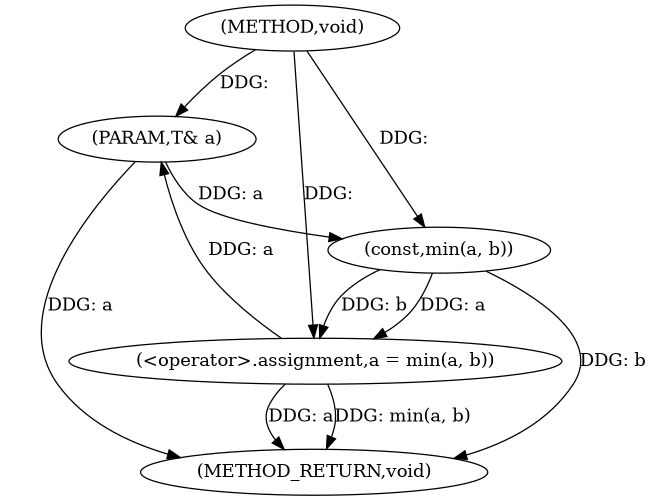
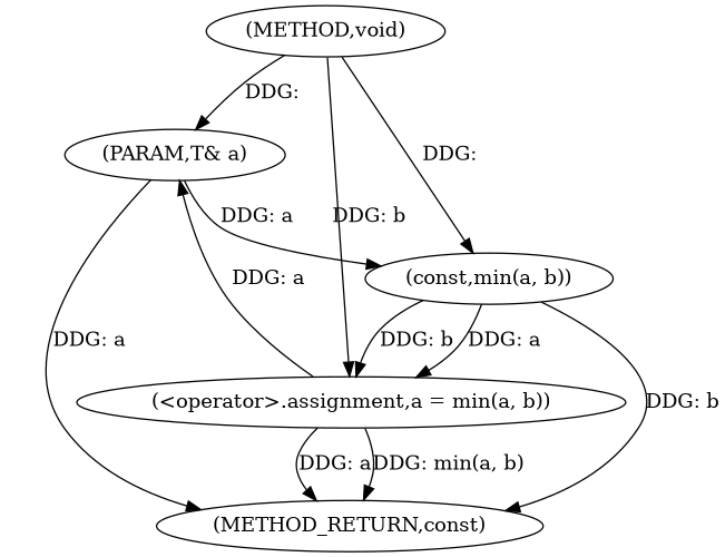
  digraph {
    n1 [label="(METHOD,void)"]
    n2 [label="(PARAM,T& a)"]
    n3 [label="(<operator>.assignment,a = min(a, b))"]
    n4 [label="(const,min(a, b))"]
-   n5 [label="(METHOD_RETURN,void)"]
+   n5 [label="(METHOD_RETURN,const)"]
    n1 -> n2 [label="DDG: "]
-   n1 -> n3 [label="DDG: "]
+   n1 -> n3 [label="DDG: b"]
    n1 -> n4 [label="DDG: "]
    n2 -> n4 [label="DDG: a"]
    n2 -> n5 [label="DDG: a"]
    n3 -> n2 [label="DDG: a"]
    n3 -> n5 [label="DDG: a"]
    n3 -> n5 [label="DDG: min(a, b)"]
    n4 -> n3 [label="DDG: b"]
    n4 -> n3 [label="DDG: a"]
    n4 -> n5 [label="DDG: b"]
  }
